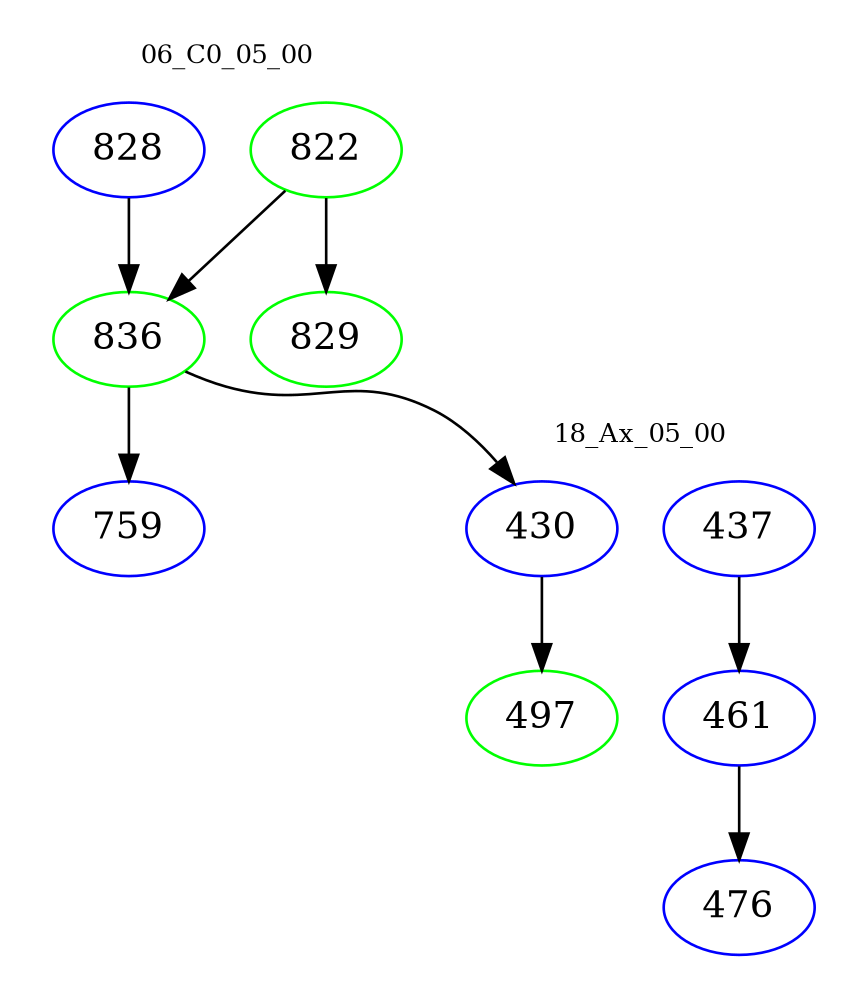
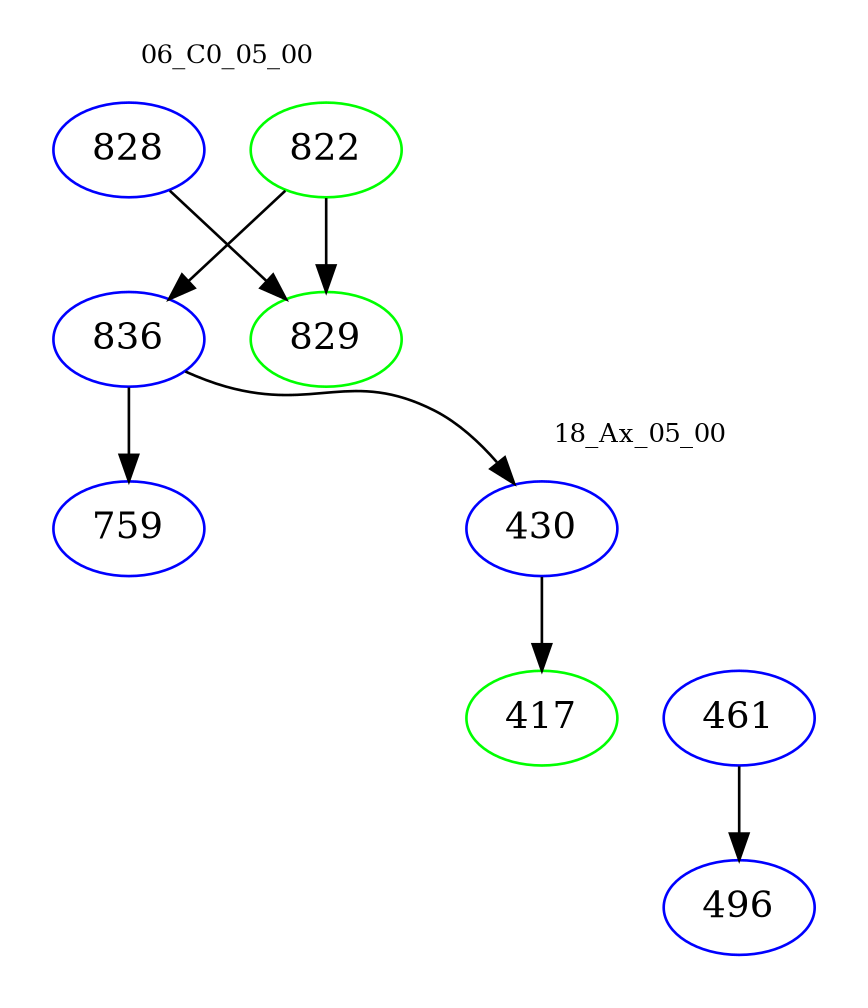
  digraph {
    node [color=blue]
    edge [color=black]
-   n1 [label=437]
    n2 [label=430]
    n3 [label=461]
-   n4 [color=green label=497]
-   n5 [label=476]
+   n4 [color=green label=417]
+   n5 [label=496]
    n6 [color=green label=822]
-   n7 [color=green label=836]
+   n7 [label=836]
    n8 [label=828]
    n9 [label=759]
    n10 [color=green label=829]
    subgraph cluster_1 {
      color=white
      fontsize=10
      label="18_Ax_05_00"
-     n1
      n2
      n3
      n4
      n5
    }
    subgraph cluster_2 {
      color=white
      fontsize=10
      label="06_C0_05_00"
      n6
      n7
      n8
      n9
      n10
    }
-   n1 -> n3
    n2 -> n4
    n3 -> n5
    n6 -> n7
    n6 -> n10
    n7 -> n2
    n7 -> n9
-   n8 -> n7
+   n8 -> n10
  }
